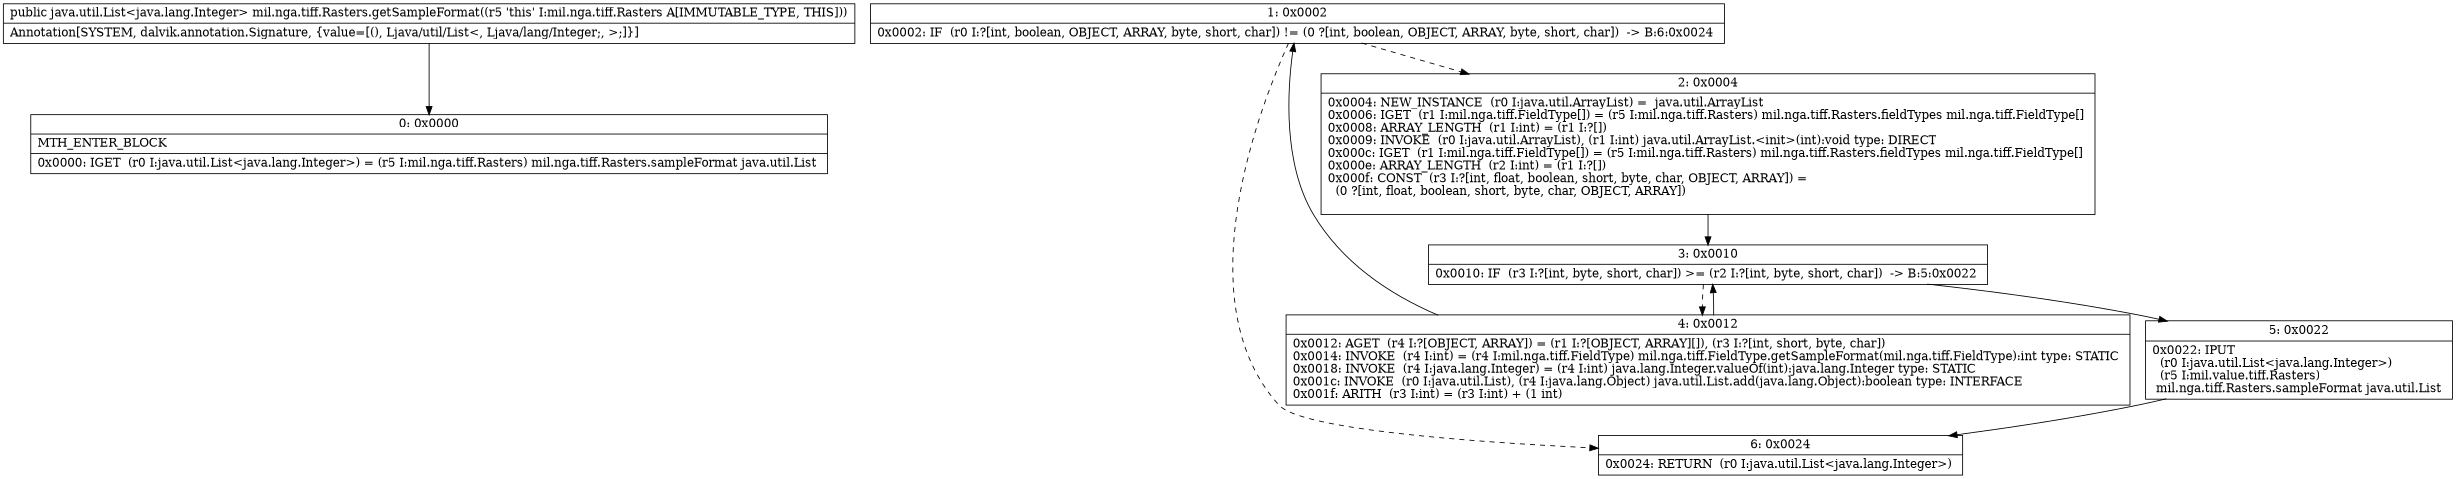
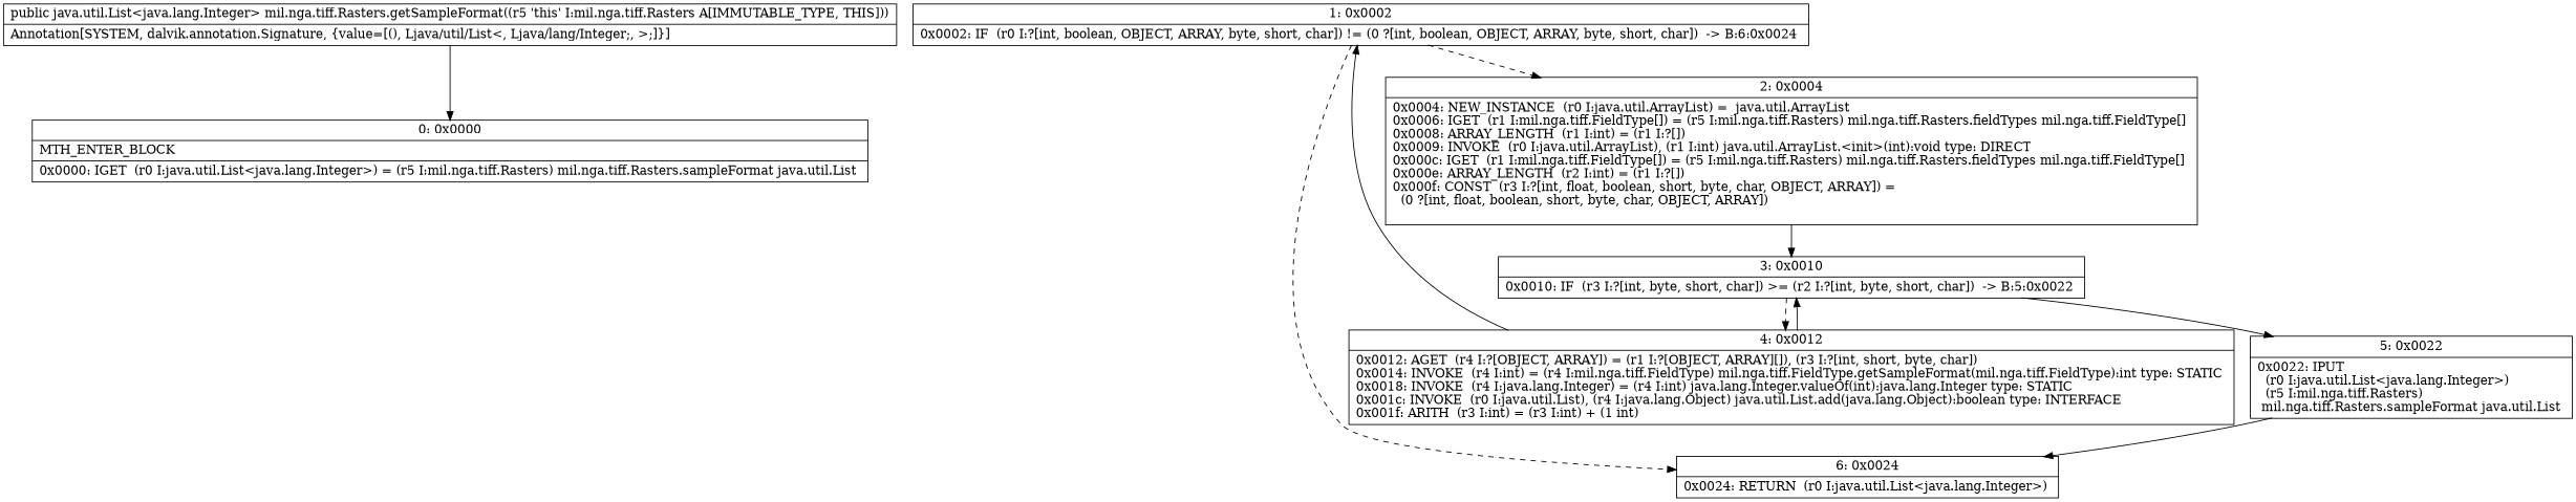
  digraph {
    node [shape=record]
    n1 [label="{0\:\ 0x0000|MTH_ENTER_BLOCK\l|0x0000: IGET  (r0 I:java.util.List\<java.lang.Integer\>) = (r5 I:mil.nga.tiff.Rasters) mil.nga.tiff.Rasters.sampleFormat java.util.List \l}"]
    n2 [label="{1\:\ 0x0002|0x0002: IF  (r0 I:?[int, boolean, OBJECT, ARRAY, byte, short, char]) != (0 ?[int, boolean, OBJECT, ARRAY, byte, short, char])  \-\> B:6:0x0024 \l}"]
    n3 [label="{2\:\ 0x0004|0x0004: NEW_INSTANCE  (r0 I:java.util.ArrayList) =  java.util.ArrayList \l0x0006: IGET  (r1 I:mil.nga.tiff.FieldType[]) = (r5 I:mil.nga.tiff.Rasters) mil.nga.tiff.Rasters.fieldTypes mil.nga.tiff.FieldType[] \l0x0008: ARRAY_LENGTH  (r1 I:int) = (r1 I:?[]) \l0x0009: INVOKE  (r0 I:java.util.ArrayList), (r1 I:int) java.util.ArrayList.\<init\>(int):void type: DIRECT \l0x000c: IGET  (r1 I:mil.nga.tiff.FieldType[]) = (r5 I:mil.nga.tiff.Rasters) mil.nga.tiff.Rasters.fieldTypes mil.nga.tiff.FieldType[] \l0x000e: ARRAY_LENGTH  (r2 I:int) = (r1 I:?[]) \l0x000f: CONST  (r3 I:?[int, float, boolean, short, byte, char, OBJECT, ARRAY]) = \l  (0 ?[int, float, boolean, short, byte, char, OBJECT, ARRAY])\l \l}"]
    n4 [label="{6\:\ 0x0024|0x0024: RETURN  (r0 I:java.util.List\<java.lang.Integer\>) \l}"]
    n5 [label="{3\:\ 0x0010|0x0010: IF  (r3 I:?[int, byte, short, char]) \>= (r2 I:?[int, byte, short, char])  \-\> B:5:0x0022 \l}"]
    n6 [label="{4\:\ 0x0012|0x0012: AGET  (r4 I:?[OBJECT, ARRAY]) = (r1 I:?[OBJECT, ARRAY][]), (r3 I:?[int, short, byte, char]) \l0x0014: INVOKE  (r4 I:int) = (r4 I:mil.nga.tiff.FieldType) mil.nga.tiff.FieldType.getSampleFormat(mil.nga.tiff.FieldType):int type: STATIC \l0x0018: INVOKE  (r4 I:java.lang.Integer) = (r4 I:int) java.lang.Integer.valueOf(int):java.lang.Integer type: STATIC \l0x001c: INVOKE  (r0 I:java.util.List), (r4 I:java.lang.Object) java.util.List.add(java.lang.Object):boolean type: INTERFACE \l0x001f: ARITH  (r3 I:int) = (r3 I:int) + (1 int) \l}"]
-   n7 [label="{5\:\ 0x0022|0x0022: IPUT  \l  (r0 I:java.util.List\<java.lang.Integer\>)\l  (r5 I:mil.value.tiff.Rasters)\l mil.nga.tiff.Rasters.sampleFormat java.util.List \l}"]
+   n7 [label="{5\:\ 0x0022|0x0022: IPUT  \l  (r0 I:java.util.List\<java.lang.Integer\>)\l  (r5 I:mil.nga.tiff.Rasters)\l mil.nga.tiff.Rasters.sampleFormat java.util.List \l}"]
    n8 [label="{public java.util.List\<java.lang.Integer\> mil.nga.tiff.Rasters.getSampleFormat((r5 'this' I:mil.nga.tiff.Rasters A[IMMUTABLE_TYPE, THIS]))  | Annotation[SYSTEM, dalvik.annotation.Signature, \{value=[(), Ljava\/util\/List\<, Ljava\/lang\/Integer;, \>;]\}]\l}"]
    n2 -> n3 [style=dashed]
    n2 -> n4 [style=dashed]
    n3 -> n5
    n5 -> n6 [style=dashed]
    n5 -> n7
    n6 -> n2
    n6 -> n5
    n7 -> n4
    n8 -> n1
  }
